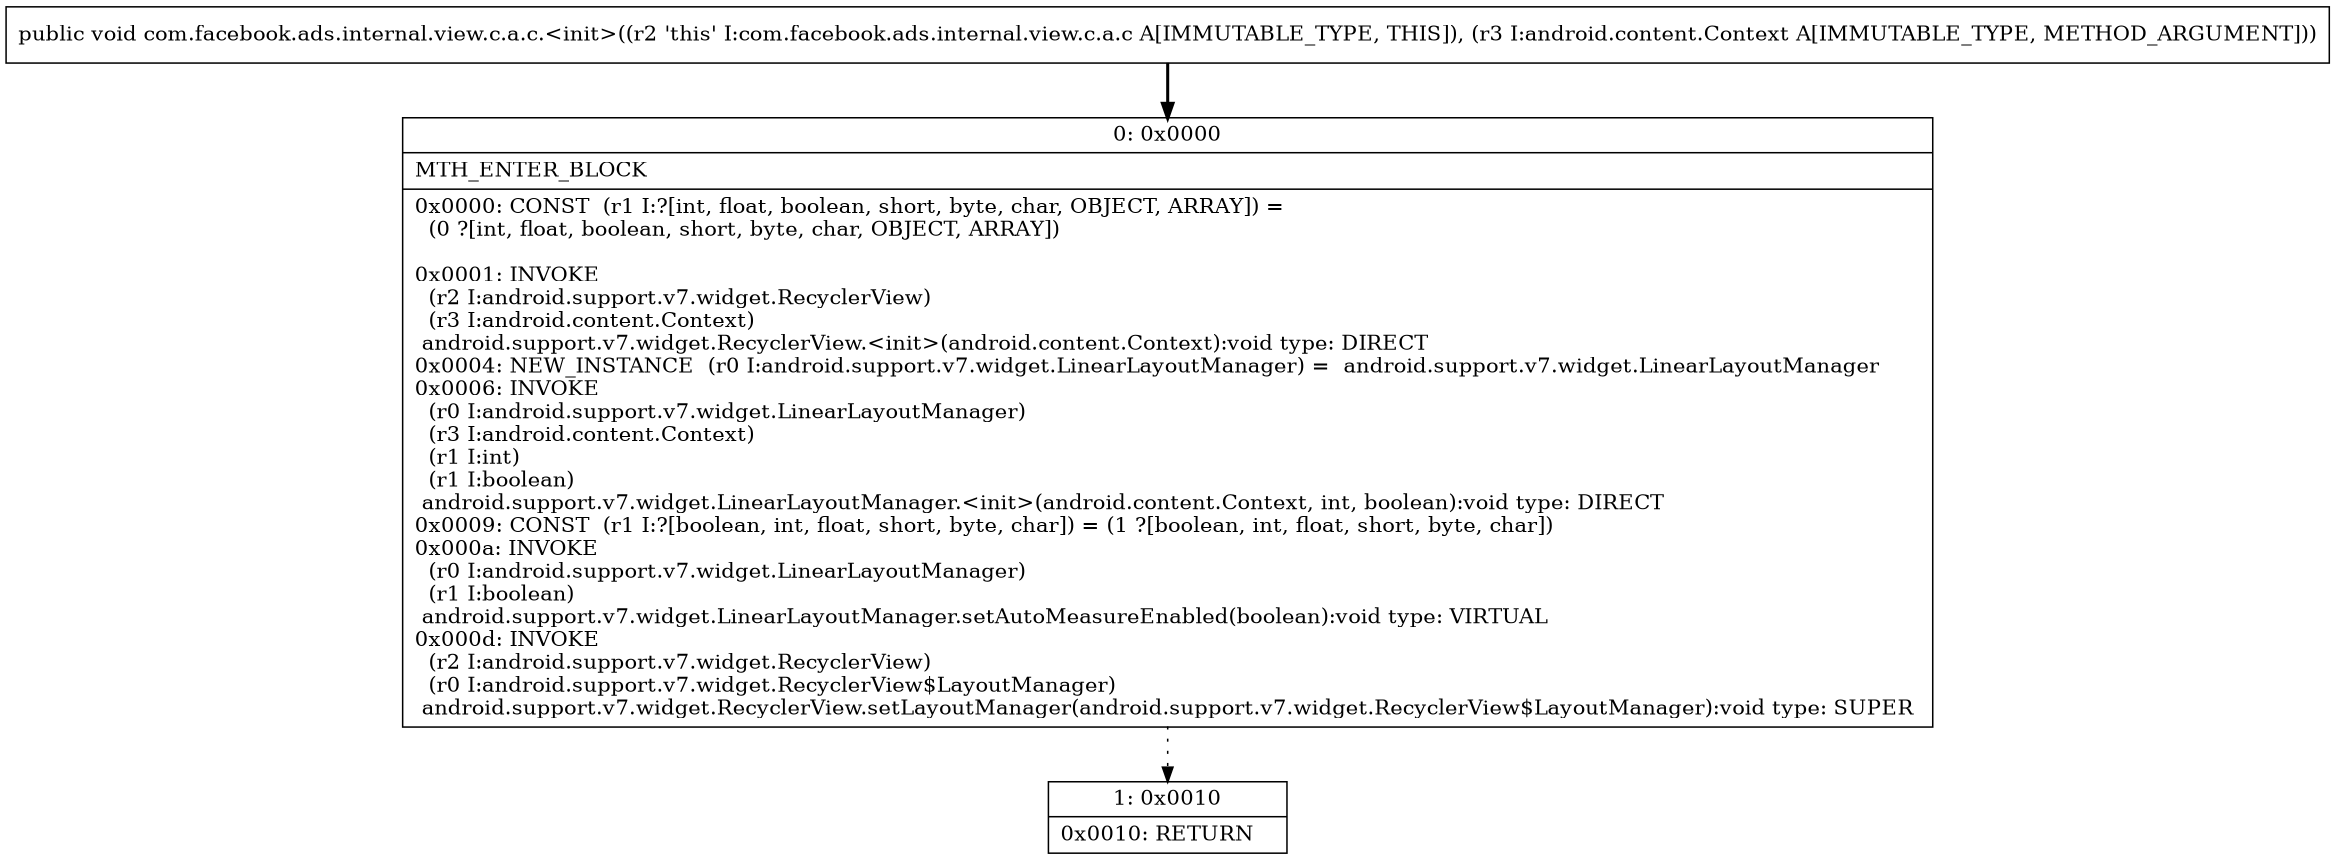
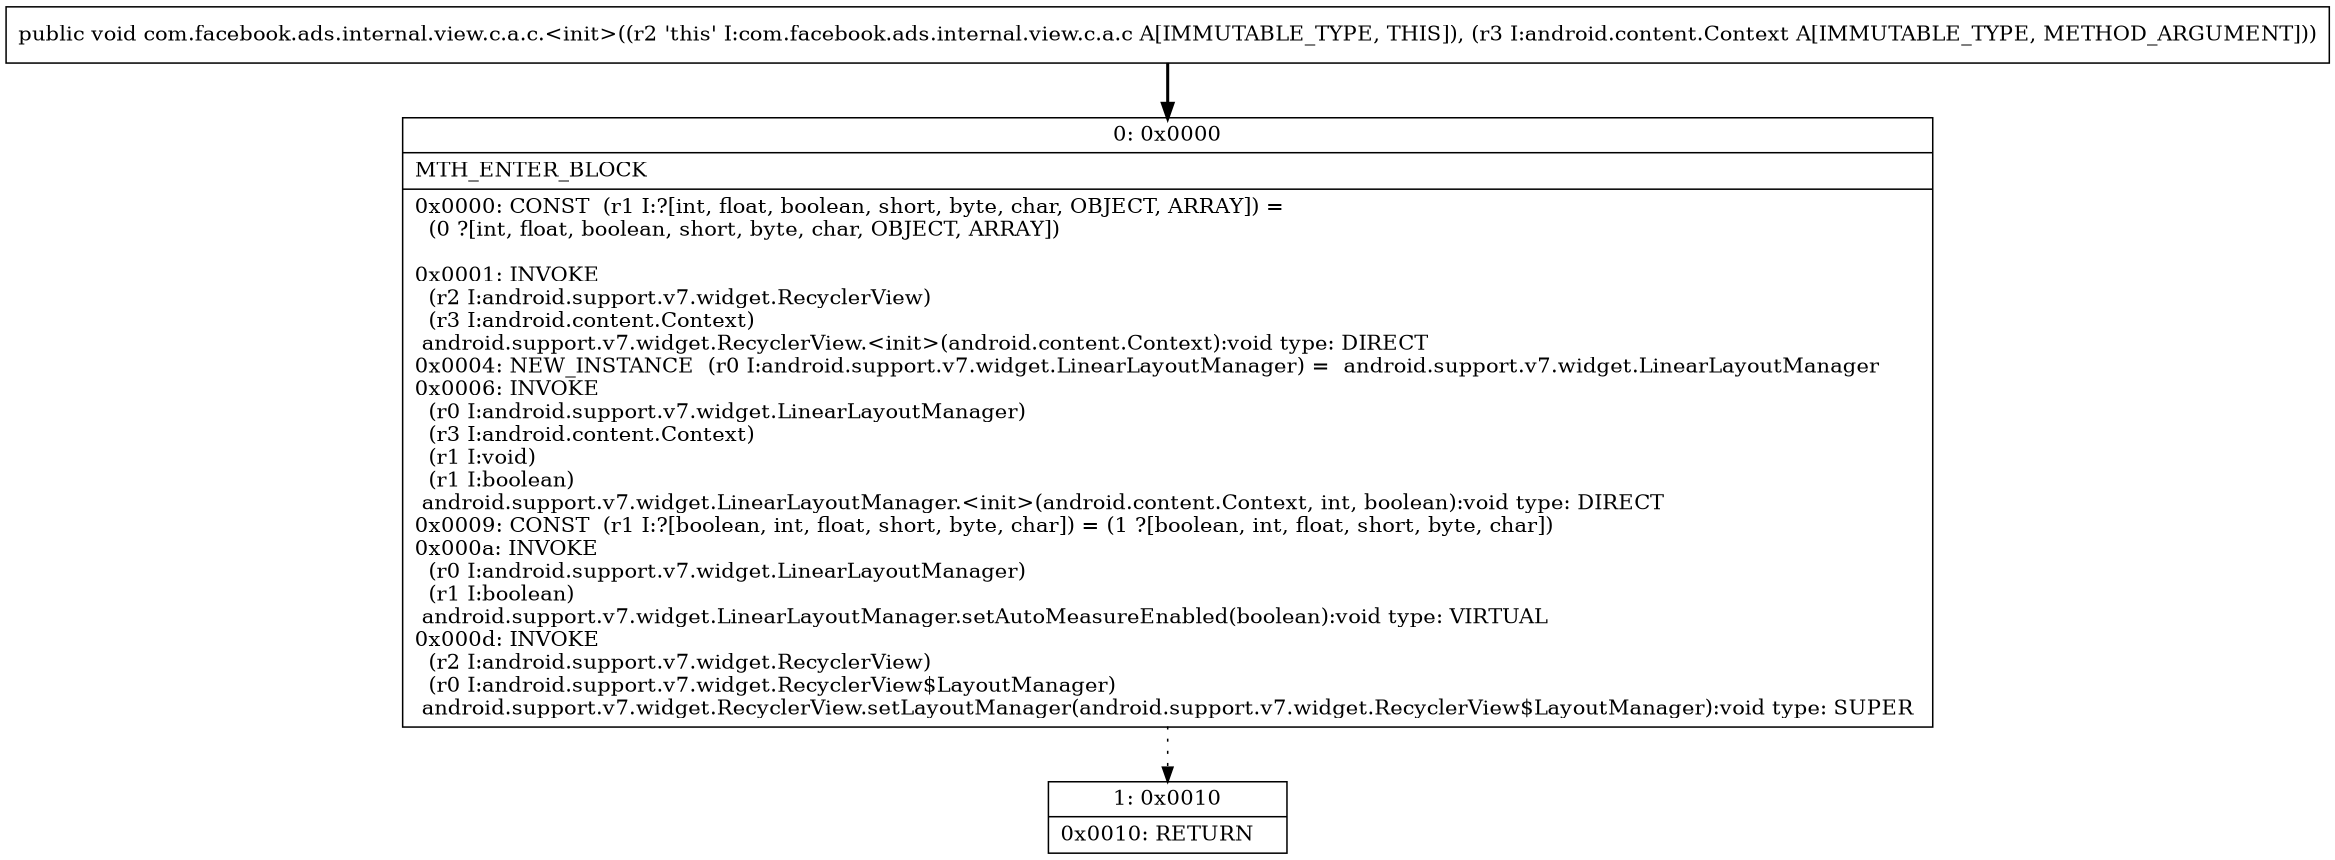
  digraph {
    node [shape=record]
-   n1 [label="{0\:\ 0x0000|MTH_ENTER_BLOCK\l|0x0000: CONST  (r1 I:?[int, float, boolean, short, byte, char, OBJECT, ARRAY]) = \l  (0 ?[int, float, boolean, short, byte, char, OBJECT, ARRAY])\l \l0x0001: INVOKE  \l  (r2 I:android.support.v7.widget.RecyclerView)\l  (r3 I:android.content.Context)\l android.support.v7.widget.RecyclerView.\<init\>(android.content.Context):void type: DIRECT \l0x0004: NEW_INSTANCE  (r0 I:android.support.v7.widget.LinearLayoutManager) =  android.support.v7.widget.LinearLayoutManager \l0x0006: INVOKE  \l  (r0 I:android.support.v7.widget.LinearLayoutManager)\l  (r3 I:android.content.Context)\l  (r1 I:int)\l  (r1 I:boolean)\l android.support.v7.widget.LinearLayoutManager.\<init\>(android.content.Context, int, boolean):void type: DIRECT \l0x0009: CONST  (r1 I:?[boolean, int, float, short, byte, char]) = (1 ?[boolean, int, float, short, byte, char]) \l0x000a: INVOKE  \l  (r0 I:android.support.v7.widget.LinearLayoutManager)\l  (r1 I:boolean)\l android.support.v7.widget.LinearLayoutManager.setAutoMeasureEnabled(boolean):void type: VIRTUAL \l0x000d: INVOKE  \l  (r2 I:android.support.v7.widget.RecyclerView)\l  (r0 I:android.support.v7.widget.RecyclerView$LayoutManager)\l android.support.v7.widget.RecyclerView.setLayoutManager(android.support.v7.widget.RecyclerView$LayoutManager):void type: SUPER \l}"]
+   n1 [label="{0\:\ 0x0000|MTH_ENTER_BLOCK\l|0x0000: CONST  (r1 I:?[int, float, boolean, short, byte, char, OBJECT, ARRAY]) = \l  (0 ?[int, float, boolean, short, byte, char, OBJECT, ARRAY])\l \l0x0001: INVOKE  \l  (r2 I:android.support.v7.widget.RecyclerView)\l  (r3 I:android.content.Context)\l android.support.v7.widget.RecyclerView.\<init\>(android.content.Context):void type: DIRECT \l0x0004: NEW_INSTANCE  (r0 I:android.support.v7.widget.LinearLayoutManager) =  android.support.v7.widget.LinearLayoutManager \l0x0006: INVOKE  \l  (r0 I:android.support.v7.widget.LinearLayoutManager)\l  (r3 I:android.content.Context)\l  (r1 I:void)\l  (r1 I:boolean)\l android.support.v7.widget.LinearLayoutManager.\<init\>(android.content.Context, int, boolean):void type: DIRECT \l0x0009: CONST  (r1 I:?[boolean, int, float, short, byte, char]) = (1 ?[boolean, int, float, short, byte, char]) \l0x000a: INVOKE  \l  (r0 I:android.support.v7.widget.LinearLayoutManager)\l  (r1 I:boolean)\l android.support.v7.widget.LinearLayoutManager.setAutoMeasureEnabled(boolean):void type: VIRTUAL \l0x000d: INVOKE  \l  (r2 I:android.support.v7.widget.RecyclerView)\l  (r0 I:android.support.v7.widget.RecyclerView$LayoutManager)\l android.support.v7.widget.RecyclerView.setLayoutManager(android.support.v7.widget.RecyclerView$LayoutManager):void type: SUPER \l}"]
    n2 [label="{1\:\ 0x0010|0x0010: RETURN   \l}"]
    n3 [label="{public void com.facebook.ads.internal.view.c.a.c.\<init\>((r2 'this' I:com.facebook.ads.internal.view.c.a.c A[IMMUTABLE_TYPE, THIS]), (r3 I:android.content.Context A[IMMUTABLE_TYPE, METHOD_ARGUMENT])) }"]
    n1 -> n2 [style=dotted]
    n3 -> n1 [style=bold]
  }
